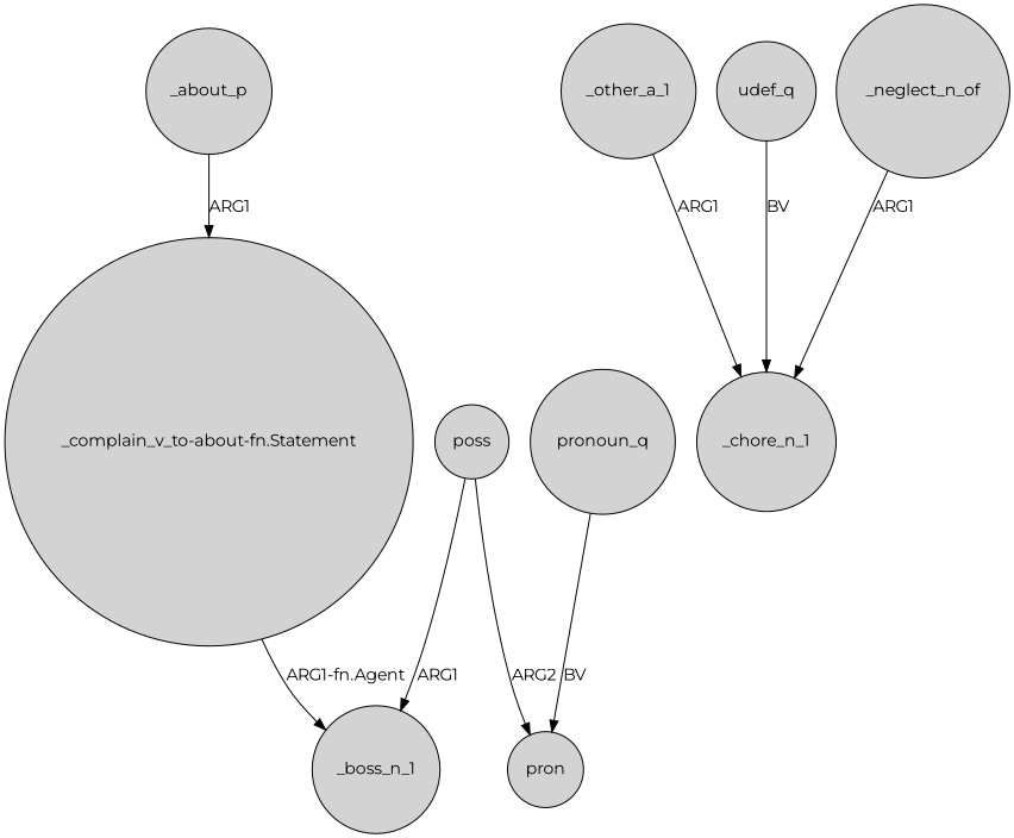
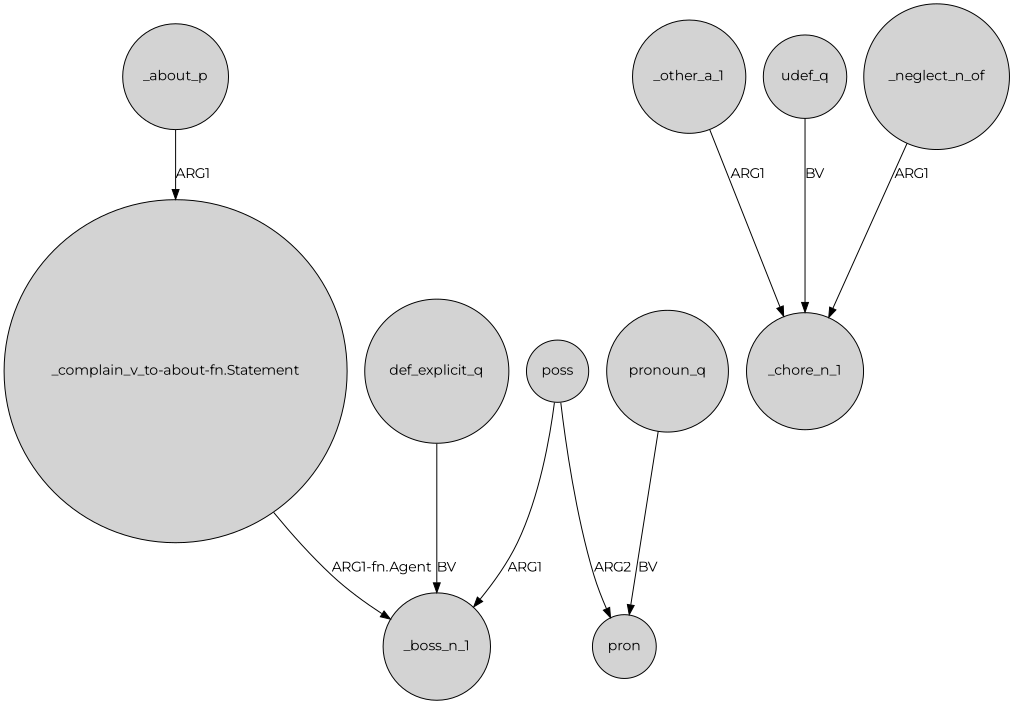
  digraph {
    fontname=Montserrat
    node [fontname=Montserrat shape=circle style=filled]
    edge [fontname=Montserrat]
    poss
    _boss_n_1
    pron
    _other_a_1
    _chore_n_1
    "_complain_v_to-about-fn.Statement"
    udef_q
    _neglect_n_of
    _about_p
+   def_explicit_q
    pronoun_q
    poss -> _boss_n_1 [label=ARG1]
    poss -> pron [label=ARG2]
    _other_a_1 -> _chore_n_1 [label=ARG1]
    "_complain_v_to-about-fn.Statement" -> _boss_n_1 [label="ARG1-fn.Agent"]
    udef_q -> _chore_n_1 [label=BV]
    _neglect_n_of -> _chore_n_1 [label=ARG1]
    _about_p -> "_complain_v_to-about-fn.Statement" [label=ARG1]
+   def_explicit_q -> _boss_n_1 [label=BV]
    pronoun_q -> pron [label=BV]
  }
